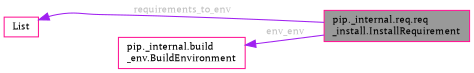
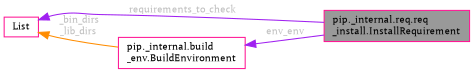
  digraph {
    fontname="PT Serif"
    rankdir=LR
    node [color=deeppink fillcolor=white fontname="PT Serif" fontsize=10 shape=box style=filled]
    edge [color=purple dir=back fontcolor=grey fontname="PT Serif" fontsize=10 labelfontname=Helvetica labelfontsize=10 style=solid]
    n1 [fillcolor=grey60 fontcolor=black height=0.2 label="pip._internal.req.req\l_install.InstallRequirement" width=0.4]
    n2 [height=0.2 label="pip._internal.build\l_env.BuildEnvironment" width=0.4]
    n3 [height=0.2 label=List width=0.4]
    n2 -> n1 [label=" env_env"]
-   n3 -> n1 [label=" requirements_to_env"]
+   n3 -> n1 [label=" requirements_to_check"]
+   n3 -> n2 [color=darkorange label=" _bin_dirs\n_lib_dirs"]
  }
